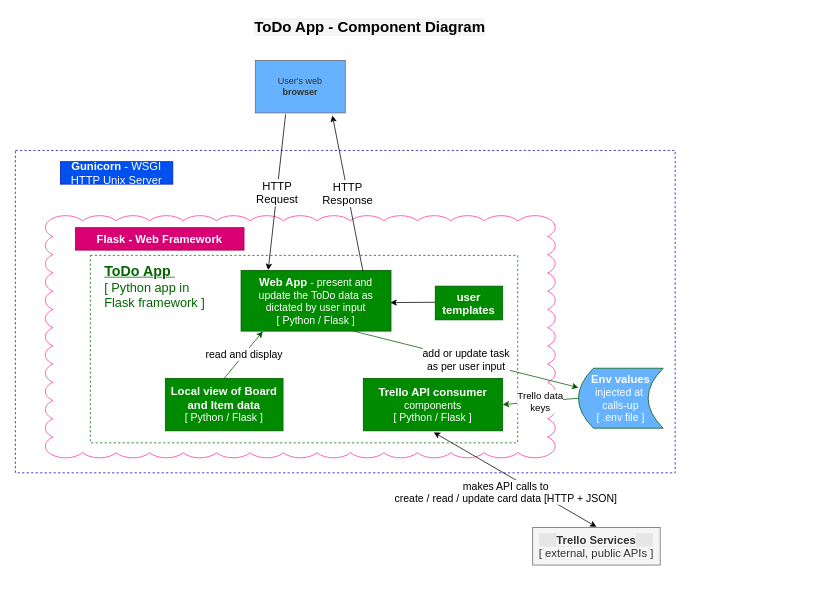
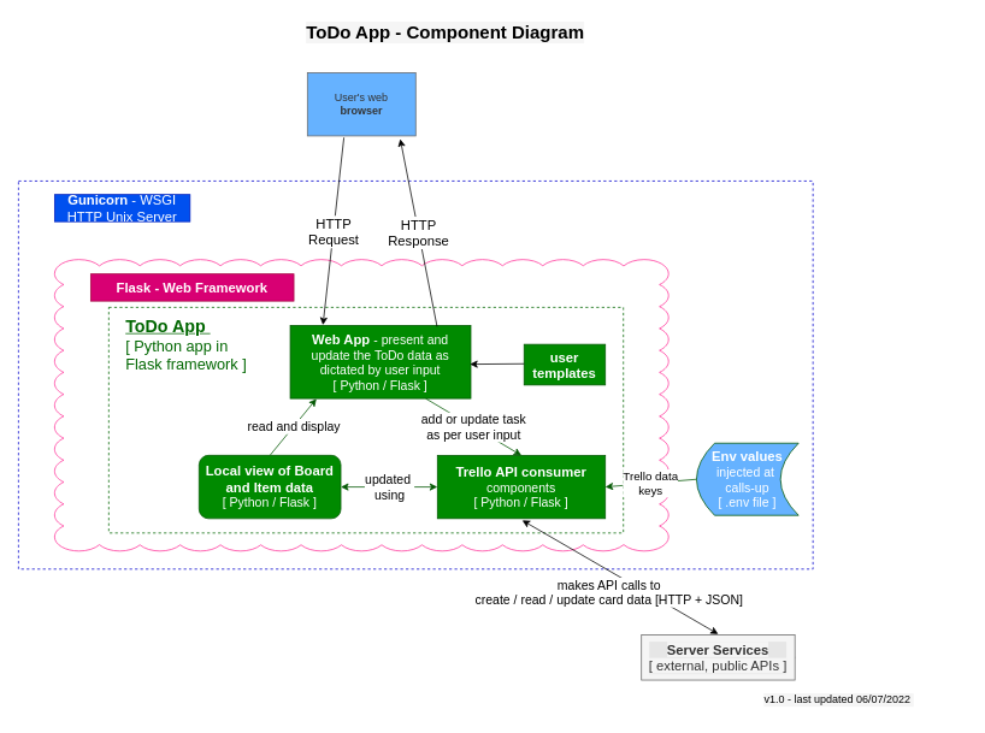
  <mxCell id="0" />
  <mxCell id="1" parent="0" />
  <mxCell id="2" value="" style="rounded=0;whiteSpace=wrap;html=1;dashed=1;fillColor=none;fontColor=#0000CC;labelBackgroundColor=default;labelBorderColor=#0000CC;strokeColor=#0000CC;" parent="1" vertex="1"><mxGeometry x="20" y="200" width="880" height="430" as="geometry" /></mxCell>
  <mxCell id="3" value="" style="whiteSpace=wrap;html=1;shape=mxgraph.basic.cloud_rect;labelBackgroundColor=none;labelBorderColor=#0000CC;fontSize=15;fontColor=#0000CC;strokeColor=#FF3399;fillColor=none;" parent="1" vertex="1"><mxGeometry x="60" y="287" width="680" height="323" as="geometry" /></mxCell>
  <mxCell id="4" value="" style="rounded=0;whiteSpace=wrap;html=1;fillColor=none;dashed=1;strokeColor=#006600;" parent="1" vertex="1"><mxGeometry x="120" y="340" width="570" height="250" as="geometry" /></mxCell>
  <mxCell id="5" value="User's web &lt;br&gt;&lt;b&gt;browser&lt;/b&gt;" style="whiteSpace=wrap;html=1;align=center;treeFolding=1;treeMoving=1;newEdgeStyle={&quot;edgeStyle&quot;:&quot;elbowEdgeStyle&quot;,&quot;startArrow&quot;:&quot;none&quot;,&quot;endArrow&quot;:&quot;none&quot;};fillColor=#66b2ff;fontColor=#333333;strokeColor=#666666;" parent="1" vertex="1"><mxGeometry x="340" y="80" width="120" height="70" as="geometry" /></mxCell>
  <mxCell id="6" value="&lt;font style=&quot;font-size: 14px;&quot;&gt;makes API calls to &lt;br&gt;create / read / update card data [HTTP + JSON]&lt;/font&gt;" style="endArrow=classic;startArrow=classic;html=1;rounded=0;exitX=0.5;exitY=0;exitDx=0;exitDy=0;entryX=0.5;entryY=1;entryDx=0;entryDy=0;" parent="1" edge="1"><mxGeometry x="0.018" y="21" width="50" height="50" relative="1" as="geometry"><mxPoint x="795" y="702" as="sourcePoint" /><mxPoint x="578" y="576" as="targetPoint" /><Array as="points" /><mxPoint as="offset" /></mxGeometry></mxCell>
  <mxCell id="7" style="edgeStyle=orthogonalEdgeStyle;rounded=0;orthogonalLoop=1;jettySize=auto;html=1;exitX=1;exitY=0.5;exitDx=0;exitDy=0;fontSize=15;" parent="1" source="8" edge="1"><mxGeometry relative="1" as="geometry"><mxPoint x="870" y="724.824" as="targetPoint" /></mxGeometry></mxCell>
- <mxCell id="8" value="&lt;span style=&quot;background-color: rgb(245, 245, 245); font-size: 15px;&quot;&gt;&lt;b&gt;Trello Services&lt;/b&gt;&lt;br&gt;[ external, public APIs ]&lt;br&gt;&lt;/span&gt;" style="whiteSpace=wrap;html=1;align=center;treeFolding=1;treeMoving=1;newEdgeStyle={&quot;edgeStyle&quot;:&quot;elbowEdgeStyle&quot;,&quot;startArrow&quot;:&quot;none&quot;,&quot;endArrow&quot;:&quot;none&quot;};labelBackgroundColor=#E6E6E6;fontSize=14;strokeColor=#666666;fillColor=#f5f5f5;fontColor=#333333;" parent="1" vertex="1"><mxGeometry x="710" y="703" width="170" height="50" as="geometry" /></mxCell>
+ <mxCell id="8" value="&lt;span style=&quot;background-color: rgb(245, 245, 245); font-size: 15px;&quot;&gt;&lt;b&gt;Server Services&lt;/b&gt;&lt;br&gt;[ external, public APIs ]&lt;br&gt;&lt;/span&gt;" style="whiteSpace=wrap;html=1;align=center;treeFolding=1;treeMoving=1;newEdgeStyle={&quot;edgeStyle&quot;:&quot;elbowEdgeStyle&quot;,&quot;startArrow&quot;:&quot;none&quot;,&quot;endArrow&quot;:&quot;none&quot;};labelBackgroundColor=#E6E6E6;fontSize=14;strokeColor=#666666;fillColor=#f5f5f5;fontColor=#333333;" parent="1" vertex="1"><mxGeometry x="710" y="703" width="170" height="50" as="geometry" /></mxCell>
  <mxCell id="9" value="ToDo App - Component Diagram" style="text;html=1;strokeColor=none;fillColor=none;align=center;verticalAlign=middle;whiteSpace=wrap;rounded=0;labelBackgroundColor=#F5F5F5;fontSize=20;fontStyle=1" parent="1" vertex="1"><mxGeometry x="307.5" y="20" width="370" height="30" as="geometry" /></mxCell>
+ <mxCell id="10" value="v1.0 - last updated 06/07/2022&amp;nbsp;" style="text;html=1;strokeColor=none;fillColor=none;align=center;verticalAlign=middle;whiteSpace=wrap;rounded=0;labelBackgroundColor=#F5F5F5;fontSize=12;" parent="1" vertex="1"><mxGeometry x="789" y="760" width="280" height="30" as="geometry" /></mxCell>
  <mxCell id="11" value="&lt;b style=&quot;&quot;&gt;&lt;font style=&quot;&quot;&gt;&lt;u style=&quot;&quot;&gt;&lt;font style=&quot;font-size: 19px;&quot;&gt;ToDo App&amp;nbsp;&lt;/font&gt;&lt;/u&gt;&lt;br style=&quot;font-size: 17px;&quot;&gt;&lt;/font&gt;&lt;/b&gt;&lt;font style=&quot;font-size: 17px;&quot;&gt;[ Python app&amp;nbsp;in&amp;nbsp; &amp;nbsp; Flask framework ]&lt;/font&gt;" style="text;html=1;align=left;verticalAlign=middle;whiteSpace=wrap;rounded=0;dashed=1;fontColor=#006600;fontSize=17;" parent="1" vertex="1"><mxGeometry x="137" y="354" width="160" height="56" as="geometry" /></mxCell>
- <mxCell id="12" value="&lt;font style=&quot;&quot;&gt;&lt;b style=&quot;&quot;&gt;&lt;font style=&quot;font-size: 15px;&quot;&gt;Local view of Board and Item data &lt;/font&gt;&lt;/b&gt;&lt;br&gt;&lt;span style=&quot;font-size: 14px;&quot;&gt;[ Python / Flask ]&lt;/span&gt;&lt;/font&gt;" style="whiteSpace=wrap;html=1;align=center;treeFolding=1;treeMoving=1;newEdgeStyle={&quot;edgeStyle&quot;:&quot;elbowEdgeStyle&quot;,&quot;startArrow&quot;:&quot;none&quot;,&quot;endArrow&quot;:&quot;none&quot;};fillColor=#008a00;fontColor=#ffffff;strokeColor=#005700;" parent="1" vertex="1"><mxGeometry x="220" y="504" width="157" height="70" as="geometry" /></mxCell>
+ <mxCell id="12" value="&lt;font style=&quot;&quot;&gt;&lt;b style=&quot;&quot;&gt;&lt;font style=&quot;font-size: 15px;&quot;&gt;Local view of Board and Item data &lt;/font&gt;&lt;/b&gt;&lt;br&gt;&lt;span style=&quot;font-size: 14px;&quot;&gt;[ Python / Flask ]&lt;/span&gt;&lt;/font&gt;" style="whiteSpace=wrap;html=1;align=center;treeFolding=1;treeMoving=1;newEdgeStyle={&quot;edgeStyle&quot;:&quot;elbowEdgeStyle&quot;,&quot;startArrow&quot;:&quot;none&quot;,&quot;endArrow&quot;:&quot;none&quot;};fillColor=#008a00;fontColor=#ffffff;strokeColor=#005700;rounded=1;" parent="1" vertex="1"><mxGeometry x="220" y="504" width="157" height="70" as="geometry" /></mxCell>
  <mxCell id="13" value="&lt;b style=&quot;font-size: 15px;&quot;&gt;Trello API&amp;nbsp;consumer&lt;/b&gt;&lt;br style=&quot;font-size: 14px;&quot;&gt;components&lt;br style=&quot;font-size: 14px;&quot;&gt;[ Python / Flask ]" style="whiteSpace=wrap;html=1;align=center;treeFolding=1;treeMoving=1;newEdgeStyle={&quot;edgeStyle&quot;:&quot;elbowEdgeStyle&quot;,&quot;startArrow&quot;:&quot;none&quot;,&quot;endArrow&quot;:&quot;none&quot;};fillColor=#008a00;fontSize=14;fontColor=#ffffff;strokeColor=#005700;" parent="1" vertex="1"><mxGeometry x="484" y="504" width="186" height="70" as="geometry" /></mxCell>
  <mxCell id="14" value="&lt;b&gt;&lt;font style=&quot;font-size: 15px;&quot;&gt;Env values&lt;/font&gt;&lt;/b&gt;&lt;br style=&quot;font-size: 14px;&quot;&gt;injected at&amp;nbsp;&lt;br style=&quot;font-size: 14px;&quot;&gt;calls-up&lt;br&gt;[ .env file ]" style="shape=dataStorage;whiteSpace=wrap;html=1;fixedSize=1;fillColor=#66B2FF;fontSize=14;fontColor=#ffffff;strokeColor=#005700;" parent="1" vertex="1"><mxGeometry x="771" y="490.5" width="113" height="80" as="geometry" /></mxCell>
  <mxCell id="15" value="&lt;font style=&quot;font-size: 13px;&quot;&gt;Trello data &lt;br style=&quot;&quot;&gt;keys&lt;/font&gt;" style="endArrow=classic;html=1;rounded=0;entryX=1;entryY=0.5;entryDx=0;entryDy=0;exitX=0;exitY=0.5;exitDx=0;exitDy=0;fillColor=#008a00;strokeColor=#005700;" parent="1" source="14" target="13" edge="1"><mxGeometry width="50" height="50" relative="1" as="geometry"><mxPoint x="668" y="539" as="sourcePoint" /><mxPoint x="718" y="489" as="targetPoint" /></mxGeometry></mxCell>
+ <mxCell id="16" value="updated&amp;nbsp;&lt;br style=&quot;font-size: 14px;&quot;&gt;using" style="endArrow=classic;startArrow=classic;html=1;rounded=0;exitX=1;exitY=0.5;exitDx=0;exitDy=0;entryX=0;entryY=0.5;entryDx=0;entryDy=0;fontSize=14;fillColor=#008a00;strokeColor=#005700;" parent="1" source="12" target="13" edge="1"><mxGeometry width="50" height="50" relative="1" as="geometry"><mxPoint x="430" y="559" as="sourcePoint" /><mxPoint x="480" y="509" as="targetPoint" /></mxGeometry></mxCell>
  <mxCell id="17" value="&lt;b&gt;&lt;font style=&quot;font-size: 15px;&quot;&gt;Web App &lt;/font&gt;&lt;/b&gt;- present and update&amp;nbsp;the ToDo data as dictated by user input &lt;br&gt;[ Python / Flask ]" style="whiteSpace=wrap;html=1;align=center;treeFolding=1;treeMoving=1;newEdgeStyle={&quot;edgeStyle&quot;:&quot;elbowEdgeStyle&quot;,&quot;startArrow&quot;:&quot;none&quot;,&quot;endArrow&quot;:&quot;none&quot;};fontSize=14;fillColor=#008a00;fontColor=#ffffff;strokeColor=#005700;" parent="1" vertex="1"><mxGeometry x="321" y="360" width="200" height="81" as="geometry" /></mxCell>
  <mxCell id="18" value="read and display" style="endArrow=classic;html=1;rounded=0;fontSize=14;entryX=0.145;entryY=1.004;entryDx=0;entryDy=0;entryPerimeter=0;exitX=0.5;exitY=0;exitDx=0;exitDy=0;fillColor=#008a00;strokeColor=#005700;" parent="1" source="12" target="17" edge="1"><mxGeometry width="50" height="50" relative="1" as="geometry"><mxPoint x="340" y="490" as="sourcePoint" /><mxPoint x="390" y="440" as="targetPoint" /><Array as="points" /></mxGeometry></mxCell>
- <mxCell id="19" value="add or update task&lt;br&gt;as per user input" style="endArrow=classic;html=1;rounded=0;fontSize=14;exitX=0.75;exitY=1;exitDx=0;exitDy=0;fillColor=#008a00;strokeColor=#005700;" parent="1" source="17" target="14" edge="1"><mxGeometry width="50" height="50" relative="1" as="geometry"><mxPoint x="490" y="480" as="sourcePoint" /><mxPoint x="540" y="430" as="targetPoint" /></mxGeometry></mxCell>
+ <mxCell id="19" value="add or update task&lt;br&gt;as per user input" style="endArrow=classic;html=1;rounded=0;fontSize=14;entryX=0.5;entryY=0;entryDx=0;entryDy=0;exitX=0.75;exitY=1;exitDx=0;exitDy=0;fillColor=#008a00;strokeColor=#005700;" parent="1" source="17" target="13" edge="1"><mxGeometry width="50" height="50" relative="1" as="geometry"><mxPoint x="490" y="480" as="sourcePoint" /><mxPoint x="540" y="430" as="targetPoint" /></mxGeometry></mxCell>
  <mxCell id="20" value="HTTP &lt;br&gt;Request" style="endArrow=classic;html=1;rounded=0;fontSize=15;exitX=0.337;exitY=1.026;exitDx=0;exitDy=0;entryX=0.181;entryY=-0.005;entryDx=0;entryDy=0;entryPerimeter=0;exitPerimeter=0;" parent="1" source="5" target="17" edge="1"><mxGeometry width="50" height="50" relative="1" as="geometry"><mxPoint x="372.92" y="150.7" as="sourcePoint" /><mxPoint x="390" y="230" as="targetPoint" /><Array as="points" /></mxGeometry></mxCell>
  <mxCell id="21" value="HTTP &lt;br&gt;Response" style="endArrow=classic;html=1;rounded=0;fontSize=15;entryX=0.857;entryY=1.049;entryDx=0;entryDy=0;entryPerimeter=0;exitX=0.813;exitY=0.015;exitDx=0;exitDy=0;exitPerimeter=0;" parent="1" source="17" target="5" edge="1"><mxGeometry width="50" height="50" relative="1" as="geometry"><mxPoint x="486" y="260" as="sourcePoint" /><mxPoint x="427.16" y="150.7" as="targetPoint" /><Array as="points" /></mxGeometry></mxCell>
  <mxCell id="22" value="&lt;b&gt;Flask - Web Framework&lt;/b&gt;" style="text;html=1;strokeColor=#A50040;fillColor=#d80073;align=center;verticalAlign=middle;whiteSpace=wrap;rounded=0;fontSize=15;fontColor=#ffffff;" parent="1" vertex="1"><mxGeometry x="100" y="303" width="225" height="30" as="geometry" /></mxCell>
- <mxCell id="23" value="&lt;b&gt;Gunicorn &lt;/b&gt;- WSGI HTTP Unix Server" style="text;html=1;strokeColor=#001DBC;fillColor=#0050ef;align=center;verticalAlign=middle;whiteSpace=wrap;rounded=0;fontSize=15;fontColor=#ffffff;" parent="1" vertex="1"><mxGeometry x="80" y="215" width="150" height="30" as="geometry" /></mxCell>
+ <mxCell id="23" value="&lt;b&gt;Gunicorn &lt;/b&gt;- WSGI HTTP Unix Server" style="text;html=1;strokeColor=#001DBC;fillColor=#0050ef;align=center;verticalAlign=middle;whiteSpace=wrap;rounded=0;fontSize=15;fontColor=#ffffff;" parent="1" vertex="1"><mxGeometry x="60" y="215" width="150" height="30" as="geometry" /></mxCell>
  <mxCell id="24" value="&lt;span style=&quot;font-size: 15px;&quot;&gt;&lt;b&gt;user &lt;br&gt;templates&lt;/b&gt;&lt;/span&gt;" style="whiteSpace=wrap;html=1;align=center;treeFolding=1;treeMoving=1;newEdgeStyle={&quot;edgeStyle&quot;:&quot;elbowEdgeStyle&quot;,&quot;startArrow&quot;:&quot;none&quot;,&quot;endArrow&quot;:&quot;none&quot;};fontSize=14;fillColor=#008a00;fontColor=#ffffff;strokeColor=#005700;" vertex="1" parent="1"><mxGeometry x="580" y="381" width="90" height="45" as="geometry" /></mxCell>
  <mxCell id="25" value="" style="endArrow=classic;html=1;rounded=0;exitX=0;exitY=0.5;exitDx=0;exitDy=0;" edge="1" parent="1"><mxGeometry width="50" height="50" relative="1" as="geometry"><mxPoint x="580" y="402.5" as="sourcePoint" /><mxPoint x="520" y="403" as="targetPoint" /></mxGeometry></mxCell>
